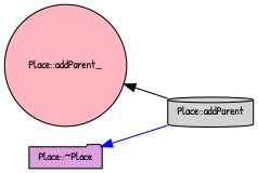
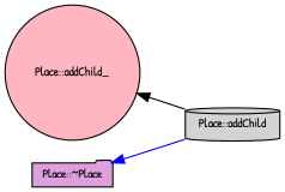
  digraph {
    fontname="Patrick Hand"
    rankdir=LR
    node [color=black fontname="Patrick Hand" fontsize=10 style=filled]
    edge [dir=back fontname="Patrick Hand" fontsize=10 labelfontname=Helvetica labelfontsize=10 style=solid]
-   n1 [fillcolor=lightpink fontcolor=black height=0.2 label="Place::addParent_" shape=circle width=0.4]
-   n2 [fillcolor=lightgrey height=0.2 label="Place::addParent" shape=cylinder width=0.4]
+   n1 [fillcolor=lightpink fontcolor=black height=0.2 label="Place::addChild_" shape=circle width=0.4]
+   n2 [fillcolor=lightgrey height=0.2 label="Place::addChild" shape=cylinder width=0.4]
    n3 [fillcolor=plum height=0.2 label="Place::~Place" shape=folder width=0.4]
    n1 -> n2 [color=black]
    n3 -> n2 [color=blue]
  }
